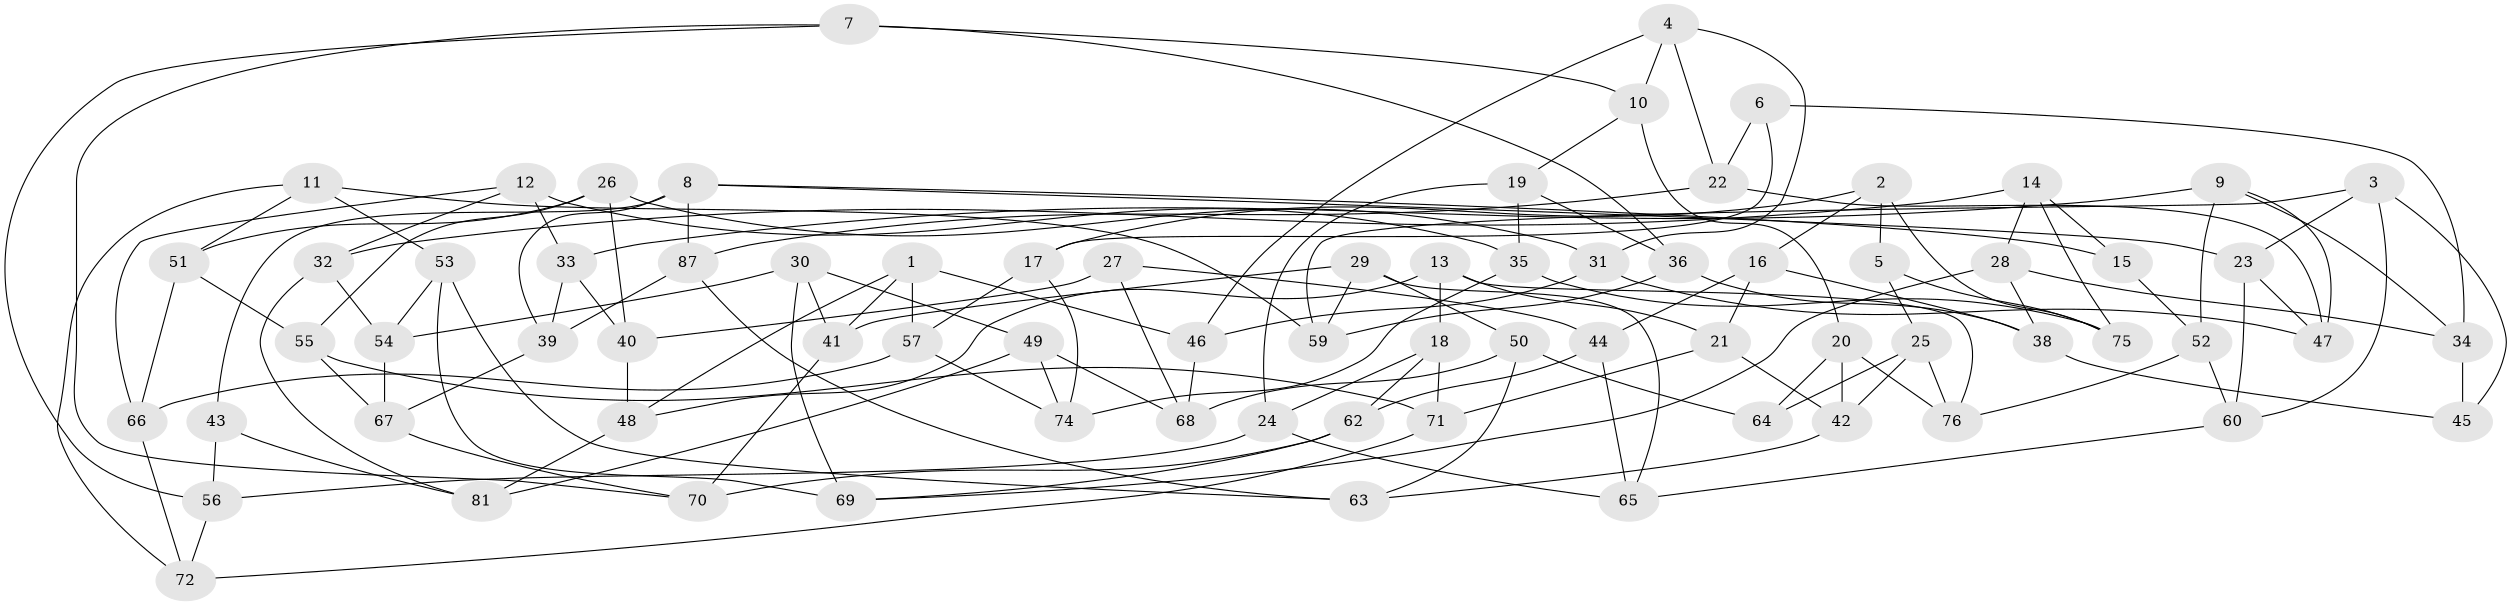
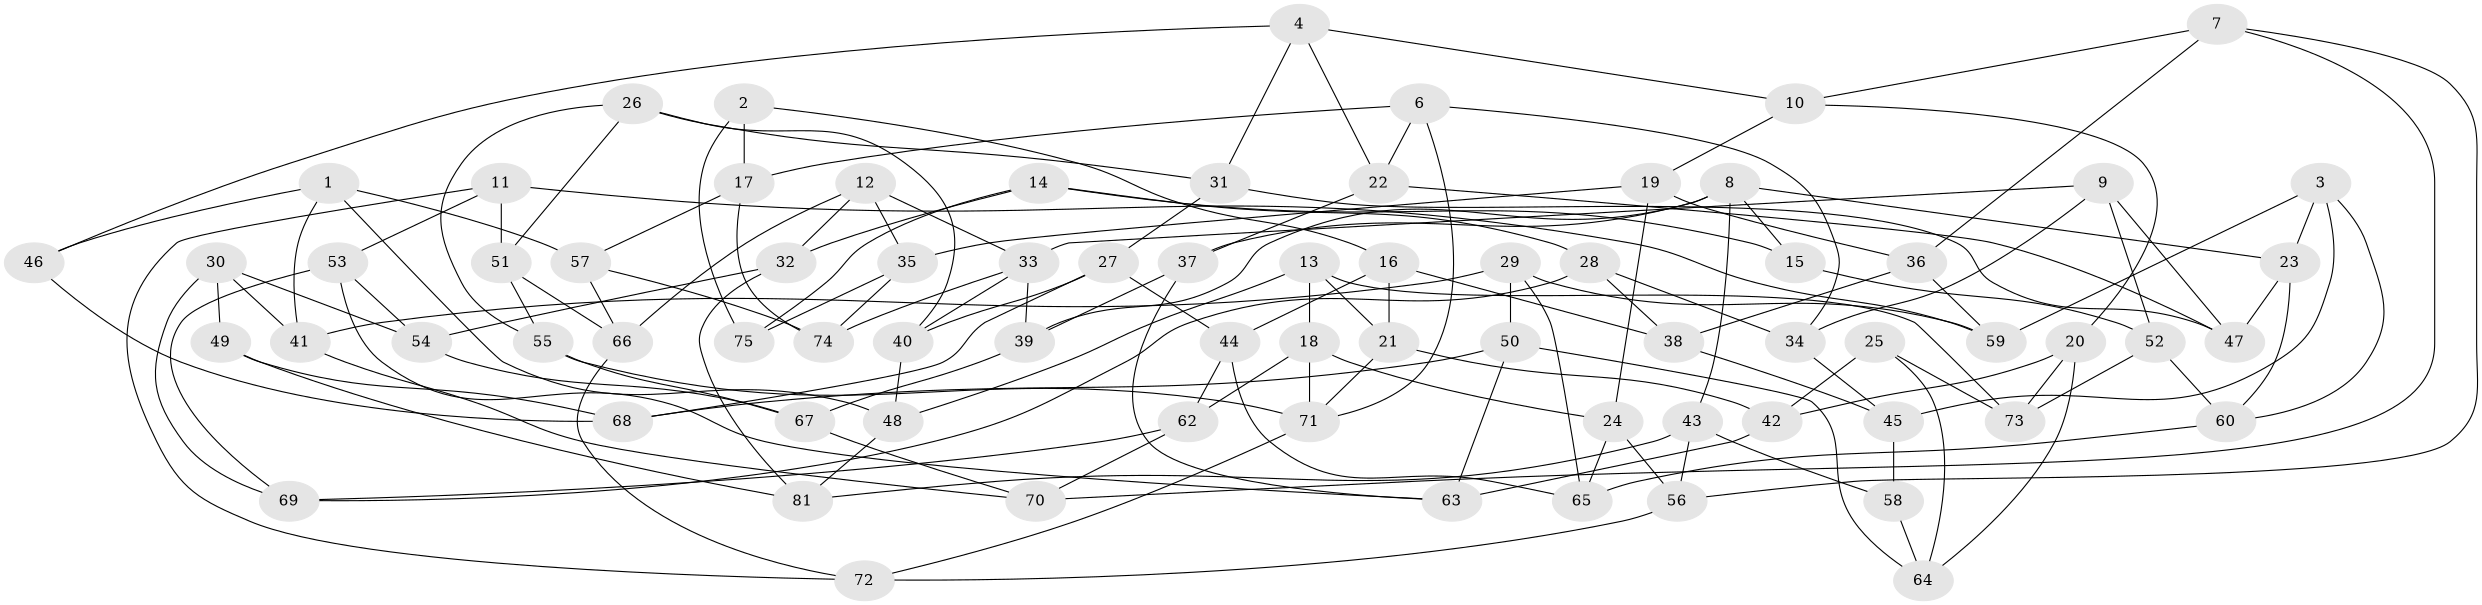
  graph {
    node [color=gray90 style=filled]
    1
    41
    46
    48
    57
    70
    68
    n8 [label=81]
    66
    74
    2
-   5
    16
    17
    75
    25
    21
    38
    44
    3
    23
    45
    59
    60
    47
+   58
    65
    4
    10
    22
    31
    19
    20
-   37 [label=87]
-   73 [label=76]
+   37
+   73
    42
    64
    27
    40
    6
    34
    71
    72
    7
    36
    56
    8
    15
    39
    43
    52
    63
    67
    9
    33
    35
    24
    11
    51
    53
    55
    69
    54
    12
    32
    13
    18
    62
    14
    28
    26
    29
    50
    30
    49
    1 -- 41
    1 -- 46
    1 -- 48
    1 -- 57
    41 -- 70
    46 -- 68
    48 -- n8
    57 -- 66
    57 -- 74
    66 -- 72
-   2 -- 5
    2 -- 16
    2 -- 17
    2 -- 75
-   5 -- 75
-   5 -- 25
    16 -- 21
    16 -- 38
    16 -- 44
    17 -- 57
    17 -- 74
    25 -- 73
    25 -- 42
    25 -- 64
    21 -- 42
    21 -- 71
    38 -- 45
    44 -- 65
    44 -- 62
    3 -- 23
    3 -- 45
    3 -- 59
    3 -- 60
    23 -- 60
    23 -- 47
+   45 -- 58
    60 -- 65
+   58 -- 64
    4 -- 46
    4 -- 10
    4 -- 22
    4 -- 31
    10 -- 19
    10 -- 20
    22 -- 47
    22 -- 37
-   31 -- 46
+   31 -- 27
    31 -- 47
    19 -- 36
    19 -- 35
    19 -- 24
    20 -- 73
    20 -- 42
    20 -- 64
    37 -- 39
    37 -- 63
    42 -- 63
    27 -- 68
    27 -- 44
    27 -- 40
    40 -- 48
    6 -- 17
    6 -- 22
    6 -- 34
+   6 -- 71
    34 -- 45
    71 -- 72
    7 -- 70
    7 -- 10
    7 -- 36
    7 -- 56
    36 -- 38
    36 -- 59
    56 -- 72
    8 -- 23
    8 -- 37
    8 -- 15
    8 -- 39
    8 -- 43
    15 -- 52
    39 -- 67
    43 -- n8
+   43 -- 58
    43 -- 56
    52 -- 60
    52 -- 73
    67 -- 70
    9 -- 47
    9 -- 34
    9 -- 52
    9 -- 33
    33 -- 40
    33 -- 39
    35 -- 74
    35 -- 75
    24 -- 65
    24 -- 56
    11 -- 59
    11 -- 72
    11 -- 51
    11 -- 53
    51 -- 66
    51 -- 55
    53 -- 63
    53 -- 69
    53 -- 54
    55 -- 71
    55 -- 67
    54 -- 67
    12 -- 66
    12 -- 33
    12 -- 35
    12 -- 32
    32 -- n8
    32 -- 54
    13 -- 48
    13 -- 21
    13 -- 73
    13 -- 18
    18 -- 71
    18 -- 24
    18 -- 62
    62 -- 70
    62 -- 69
    14 -- 75
    14 -- 15
    14 -- 32
    14 -- 28
    28 -- 38
    28 -- 34
    28 -- 69
    26 -- 31
    26 -- 40
    26 -- 51
    26 -- 55
    29 -- 41
    29 -- 59
    29 -- 65
    29 -- 50
    50 -- 68
    50 -- 64
    50 -- 63
    30 -- 41
    30 -- 69
    30 -- 54
    30 -- 49
    49 -- 68
    49 -- n8
-   49 -- 74
+   33 -- 74
  }
